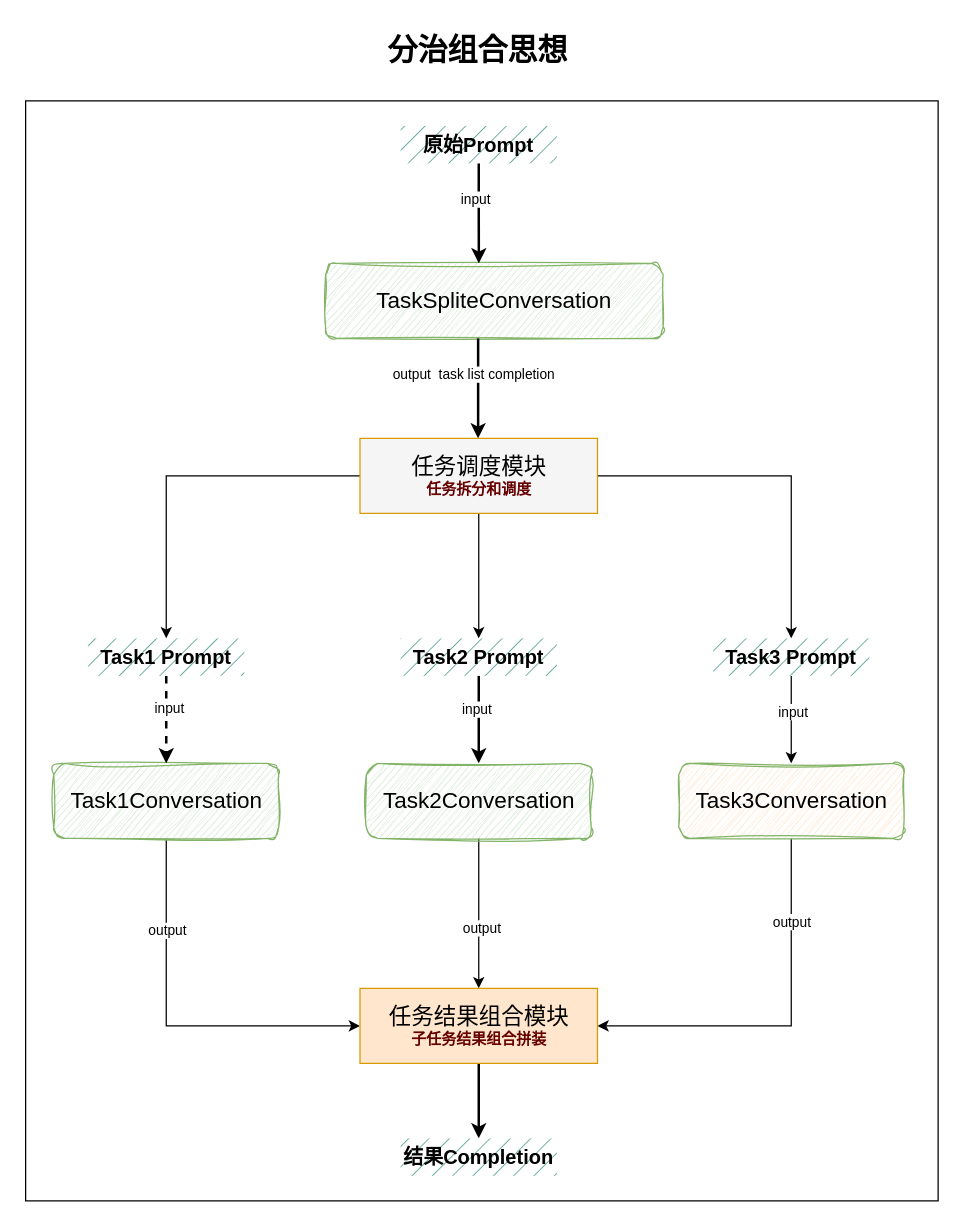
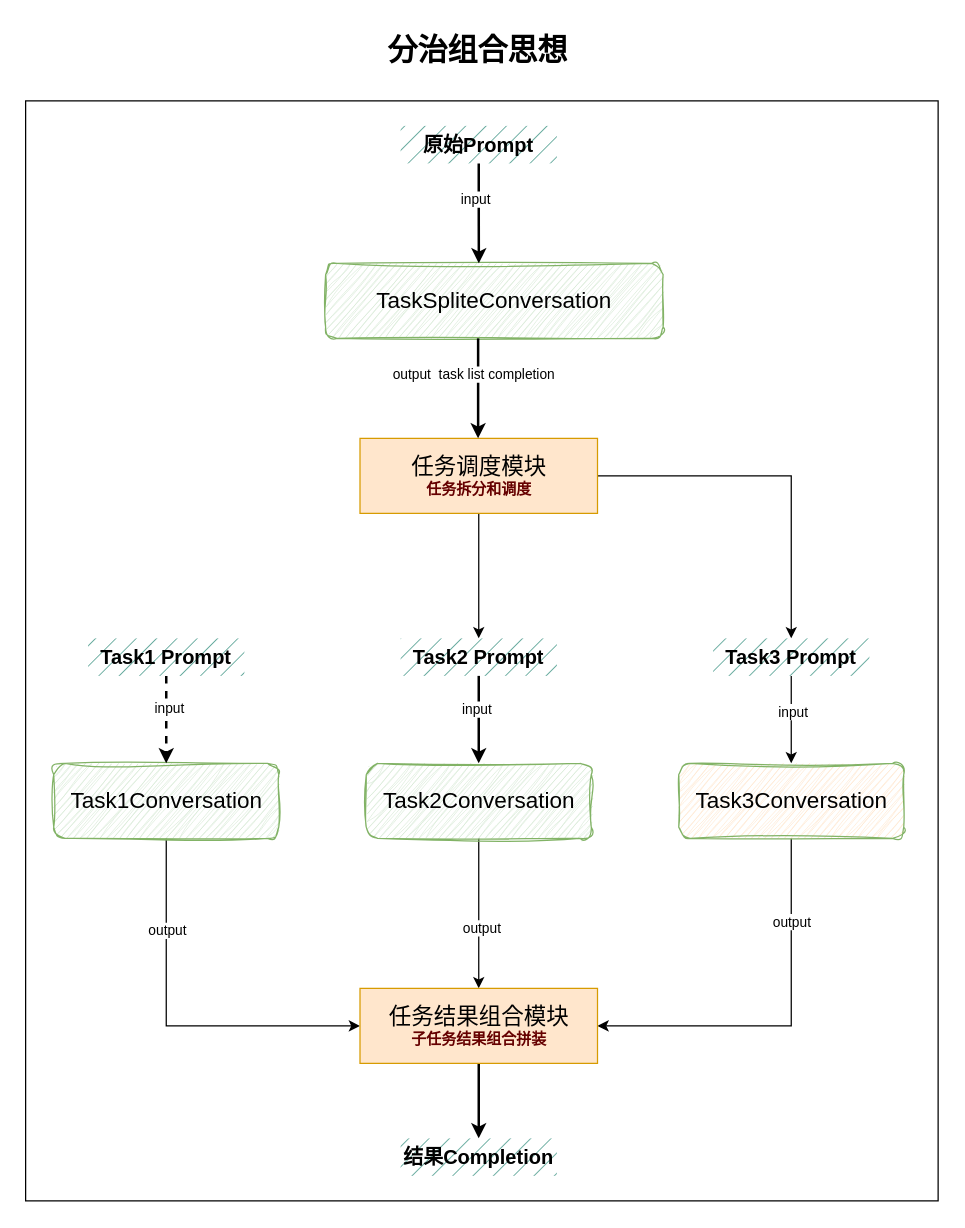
  <mxCell id="0" />
  <mxCell id="1" parent="0" />
  <mxCell id="2" value="" style="rounded=0;whiteSpace=wrap;html=1;" vertex="1" parent="1"><mxGeometry x="20" y="80" width="730" height="880" as="geometry" /></mxCell>
  <mxCell id="3" value="&lt;font style=&quot;font-size: 18px;&quot;&gt;TaskSpliteConversation&lt;/font&gt;" style="rounded=1;whiteSpace=wrap;html=1;sketch=1;curveFitting=1;jiggle=2;fillColor=#d5e8d4;strokeColor=#82b366;" vertex="1" parent="1"><mxGeometry x="260" y="210" width="270" height="60" as="geometry" /></mxCell>
  <mxCell id="4" style="edgeStyle=orthogonalEdgeStyle;rounded=0;orthogonalLoop=1;jettySize=auto;html=1;entryX=0;entryY=0.5;entryDx=0;entryDy=0;exitX=0.5;exitY=1;exitDx=0;exitDy=0;" edge="1" parent="1" source="6" target="32"><mxGeometry relative="1" as="geometry" /></mxCell>
  <mxCell id="5" value="output&amp;nbsp;" style="edgeLabel;html=1;align=center;verticalAlign=middle;resizable=0;points=[];" vertex="1" connectable="0" parent="4"><mxGeometry x="-0.521" y="2" relative="1" as="geometry"><mxPoint as="offset" /></mxGeometry></mxCell>
  <mxCell id="6" value="&lt;font style=&quot;font-size: 18px;&quot;&gt;Task1Conversation&lt;/font&gt;" style="rounded=1;whiteSpace=wrap;html=1;sketch=1;curveFitting=1;jiggle=2;fillColor=#d5e8d4;strokeColor=#82b366;" vertex="1" parent="1"><mxGeometry x="42.5" y="610" width="180" height="60" as="geometry" /></mxCell>
  <mxCell id="7" style="edgeStyle=orthogonalEdgeStyle;rounded=1;orthogonalLoop=1;jettySize=auto;html=1;entryX=0.454;entryY=0;entryDx=0;entryDy=0;entryPerimeter=0;strokeWidth=2;" edge="1" parent="1" source="9" target="3"><mxGeometry relative="1" as="geometry" /></mxCell>
  <mxCell id="8" value="input" style="edgeLabel;html=1;align=center;verticalAlign=middle;resizable=0;points=[];" vertex="1" connectable="0" parent="7"><mxGeometry x="-0.301" y="-3" relative="1" as="geometry"><mxPoint as="offset" /></mxGeometry></mxCell>
  <mxCell id="9" value="&lt;font style=&quot;font-size: 16px;&quot;&gt;&lt;b&gt;原始Prompt&lt;/b&gt;&lt;/font&gt;" style="text;html=1;strokeColor=none;fillColor=#67AB9F;align=center;verticalAlign=middle;whiteSpace=wrap;rounded=0;fillStyle=hatch;" vertex="1" parent="1"><mxGeometry x="320" y="100" width="125" height="30" as="geometry" /></mxCell>
  <mxCell id="10" style="edgeStyle=orthogonalEdgeStyle;rounded=0;orthogonalLoop=1;jettySize=auto;html=1;entryX=0.5;entryY=0;entryDx=0;entryDy=0;" edge="1" parent="1" source="12" target="32"><mxGeometry relative="1" as="geometry" /></mxCell>
  <mxCell id="11" value="output" style="edgeLabel;html=1;align=center;verticalAlign=middle;resizable=0;points=[];" vertex="1" connectable="0" parent="10"><mxGeometry x="0.183" y="2" relative="1" as="geometry"><mxPoint as="offset" /></mxGeometry></mxCell>
  <mxCell id="12" value="&lt;font style=&quot;font-size: 18px;&quot;&gt;Task2Conversation&lt;/font&gt;" style="rounded=1;whiteSpace=wrap;html=1;sketch=1;curveFitting=1;jiggle=2;fillColor=#d5e8d4;strokeColor=#82b366;" vertex="1" parent="1"><mxGeometry x="292.5" y="610" width="180" height="60" as="geometry" /></mxCell>
- <mxCell id="13" style="edgeStyle=orthogonalEdgeStyle;rounded=0;orthogonalLoop=1;jettySize=auto;html=1;" edge="1" parent="1" source="16" target="21"><mxGeometry relative="1" as="geometry" /></mxCell>
  <mxCell id="14" style="edgeStyle=orthogonalEdgeStyle;rounded=0;orthogonalLoop=1;jettySize=auto;html=1;" edge="1" parent="1" source="16" target="27"><mxGeometry relative="1" as="geometry" /></mxCell>
  <mxCell id="15" style="edgeStyle=orthogonalEdgeStyle;rounded=0;orthogonalLoop=1;jettySize=auto;html=1;entryX=0.5;entryY=0;entryDx=0;entryDy=0;" edge="1" parent="1" source="16" target="30"><mxGeometry relative="1" as="geometry" /></mxCell>
- <mxCell id="16" value="&lt;font style=&quot;&quot;&gt;&lt;span style=&quot;font-size: 18px;&quot;&gt;任务调度模块&lt;/span&gt;&lt;br&gt;&lt;font color=&quot;#660000&quot; style=&quot;font-size: 12px;&quot;&gt;&lt;b&gt;任务拆分和调度&lt;/b&gt;&lt;/font&gt;&lt;br&gt;&lt;/font&gt;" style="rounded=0;whiteSpace=wrap;html=1;fillColor=#f5f5f5;strokeColor=#d79b00;" vertex="1" parent="1"><mxGeometry x="287.5" y="350" width="190" height="60" as="geometry" /></mxCell>
+ <mxCell id="16" value="&lt;font style=&quot;&quot;&gt;&lt;span style=&quot;font-size: 18px;&quot;&gt;任务调度模块&lt;/span&gt;&lt;br&gt;&lt;font color=&quot;#660000&quot; style=&quot;font-size: 12px;&quot;&gt;&lt;b&gt;任务拆分和调度&lt;/b&gt;&lt;/font&gt;&lt;br&gt;&lt;/font&gt;" style="rounded=0;whiteSpace=wrap;html=1;fillColor=#ffe6cc;strokeColor=#d79b00;" vertex="1" parent="1"><mxGeometry x="287.5" y="350" width="190" height="60" as="geometry" /></mxCell>
  <mxCell id="17" style="edgeStyle=orthogonalEdgeStyle;rounded=1;orthogonalLoop=1;jettySize=auto;html=1;entryX=0.454;entryY=0;entryDx=0;entryDy=0;entryPerimeter=0;strokeWidth=2;" edge="1" parent="1"><mxGeometry relative="1" as="geometry"><mxPoint x="382" y="270" as="sourcePoint" /><mxPoint x="382" y="350" as="targetPoint" /></mxGeometry></mxCell>
  <mxCell id="18" value="output&amp;nbsp; task list&amp;nbsp;completion&amp;nbsp;" style="edgeLabel;html=1;align=center;verticalAlign=middle;resizable=0;points=[];" vertex="1" connectable="0" parent="17"><mxGeometry x="-0.301" y="-3" relative="1" as="geometry"><mxPoint as="offset" /></mxGeometry></mxCell>
  <mxCell id="19" style="edgeStyle=orthogonalEdgeStyle;rounded=0;orthogonalLoop=1;jettySize=auto;html=1;entryX=0.5;entryY=0;entryDx=0;entryDy=0;strokeWidth=2;dashed=1;" edge="1" parent="1" source="21" target="6"><mxGeometry relative="1" as="geometry" /></mxCell>
  <mxCell id="20" value="input" style="edgeLabel;html=1;align=center;verticalAlign=middle;resizable=0;points=[];" vertex="1" connectable="0" parent="19"><mxGeometry x="-0.286" y="2" relative="1" as="geometry"><mxPoint as="offset" /></mxGeometry></mxCell>
  <mxCell id="21" value="&lt;font style=&quot;font-size: 16px;&quot;&gt;&lt;b&gt;Task1 Prompt&lt;/b&gt;&lt;/font&gt;" style="text;html=1;strokeColor=none;fillColor=#67AB9F;align=center;verticalAlign=middle;whiteSpace=wrap;rounded=0;fillStyle=hatch;" vertex="1" parent="1"><mxGeometry x="70" y="510" width="125" height="30" as="geometry" /></mxCell>
  <mxCell id="22" style="edgeStyle=orthogonalEdgeStyle;rounded=0;orthogonalLoop=1;jettySize=auto;html=1;entryX=1;entryY=0.5;entryDx=0;entryDy=0;exitX=0.5;exitY=1;exitDx=0;exitDy=0;" edge="1" parent="1" source="24" target="32"><mxGeometry relative="1" as="geometry" /></mxCell>
  <mxCell id="23" value="output" style="edgeLabel;html=1;align=center;verticalAlign=middle;resizable=0;points=[];" vertex="1" connectable="0" parent="22"><mxGeometry x="-0.567" relative="1" as="geometry"><mxPoint as="offset" /></mxGeometry></mxCell>
  <mxCell id="24" value="&lt;font style=&quot;font-size: 18px;&quot;&gt;Task3Conversation&lt;/font&gt;" style="rounded=1;whiteSpace=wrap;html=1;sketch=1;curveFitting=1;jiggle=2;fillColor=#ffe6cc;strokeColor=#82b366;" vertex="1" parent="1"><mxGeometry x="542.5" y="610" width="180" height="60" as="geometry" /></mxCell>
  <mxCell id="25" style="edgeStyle=orthogonalEdgeStyle;rounded=0;orthogonalLoop=1;jettySize=auto;html=1;entryX=0.5;entryY=0;entryDx=0;entryDy=0;strokeWidth=2;" edge="1" parent="1" source="27" target="12"><mxGeometry relative="1" as="geometry" /></mxCell>
  <mxCell id="26" value="input" style="edgeLabel;html=1;align=center;verticalAlign=middle;resizable=0;points=[];" vertex="1" connectable="0" parent="25"><mxGeometry x="-0.257" y="-2" relative="1" as="geometry"><mxPoint as="offset" /></mxGeometry></mxCell>
  <mxCell id="27" value="&lt;font style=&quot;font-size: 16px;&quot;&gt;&lt;b&gt;Task2 Prompt&lt;/b&gt;&lt;/font&gt;" style="text;html=1;strokeColor=none;fillColor=#67AB9F;align=center;verticalAlign=middle;whiteSpace=wrap;rounded=0;fillStyle=hatch;" vertex="1" parent="1"><mxGeometry x="320" y="510" width="125" height="30" as="geometry" /></mxCell>
  <mxCell id="28" style="edgeStyle=orthogonalEdgeStyle;rounded=0;orthogonalLoop=1;jettySize=auto;html=1;entryX=0.5;entryY=0;entryDx=0;entryDy=0;" edge="1" parent="1" source="30" target="24"><mxGeometry relative="1" as="geometry" /></mxCell>
  <mxCell id="29" value="input" style="edgeLabel;html=1;align=center;verticalAlign=middle;resizable=0;points=[];" vertex="1" connectable="0" parent="28"><mxGeometry x="-0.2" y="1" relative="1" as="geometry"><mxPoint as="offset" /></mxGeometry></mxCell>
  <mxCell id="30" value="&lt;font style=&quot;font-size: 16px;&quot;&gt;&lt;b&gt;Task3 Prompt&lt;/b&gt;&lt;/font&gt;" style="text;html=1;strokeColor=none;fillColor=#67AB9F;align=center;verticalAlign=middle;whiteSpace=wrap;rounded=0;fillStyle=hatch;" vertex="1" parent="1"><mxGeometry x="570" y="510" width="125" height="30" as="geometry" /></mxCell>
  <mxCell id="31" style="edgeStyle=orthogonalEdgeStyle;rounded=0;orthogonalLoop=1;jettySize=auto;html=1;strokeWidth=2;" edge="1" parent="1" source="32" target="33"><mxGeometry relative="1" as="geometry" /></mxCell>
  <mxCell id="32" value="&lt;font style=&quot;&quot;&gt;&lt;span style=&quot;font-size: 18px;&quot;&gt;任务结果组合模块&lt;/span&gt;&lt;br&gt;&lt;font color=&quot;#660000&quot;&gt;&lt;b&gt;子任务结果组合拼装&lt;/b&gt;&lt;/font&gt;&lt;br&gt;&lt;/font&gt;" style="rounded=0;whiteSpace=wrap;html=1;fillColor=#ffe6cc;strokeColor=#d79b00;" vertex="1" parent="1"><mxGeometry x="287.5" y="790" width="190" height="60" as="geometry" /></mxCell>
  <mxCell id="33" value="&lt;font style=&quot;font-size: 16px;&quot;&gt;&lt;b&gt;结果Completion&lt;/b&gt;&lt;/font&gt;" style="text;html=1;strokeColor=none;fillColor=#67AB9F;align=center;verticalAlign=middle;whiteSpace=wrap;rounded=0;fillStyle=hatch;" vertex="1" parent="1"><mxGeometry x="320" y="910" width="125" height="30" as="geometry" /></mxCell>
  <mxCell id="34" value="&lt;h1&gt;分治组合思想&lt;/h1&gt;&lt;p&gt;&lt;br&gt;&lt;/p&gt;" style="text;html=1;strokeColor=none;fillColor=none;spacing=5;spacingTop=-20;whiteSpace=wrap;overflow=hidden;rounded=0;" vertex="1" parent="1"><mxGeometry x="304.5" y="20" width="161" height="40" as="geometry" /></mxCell>
